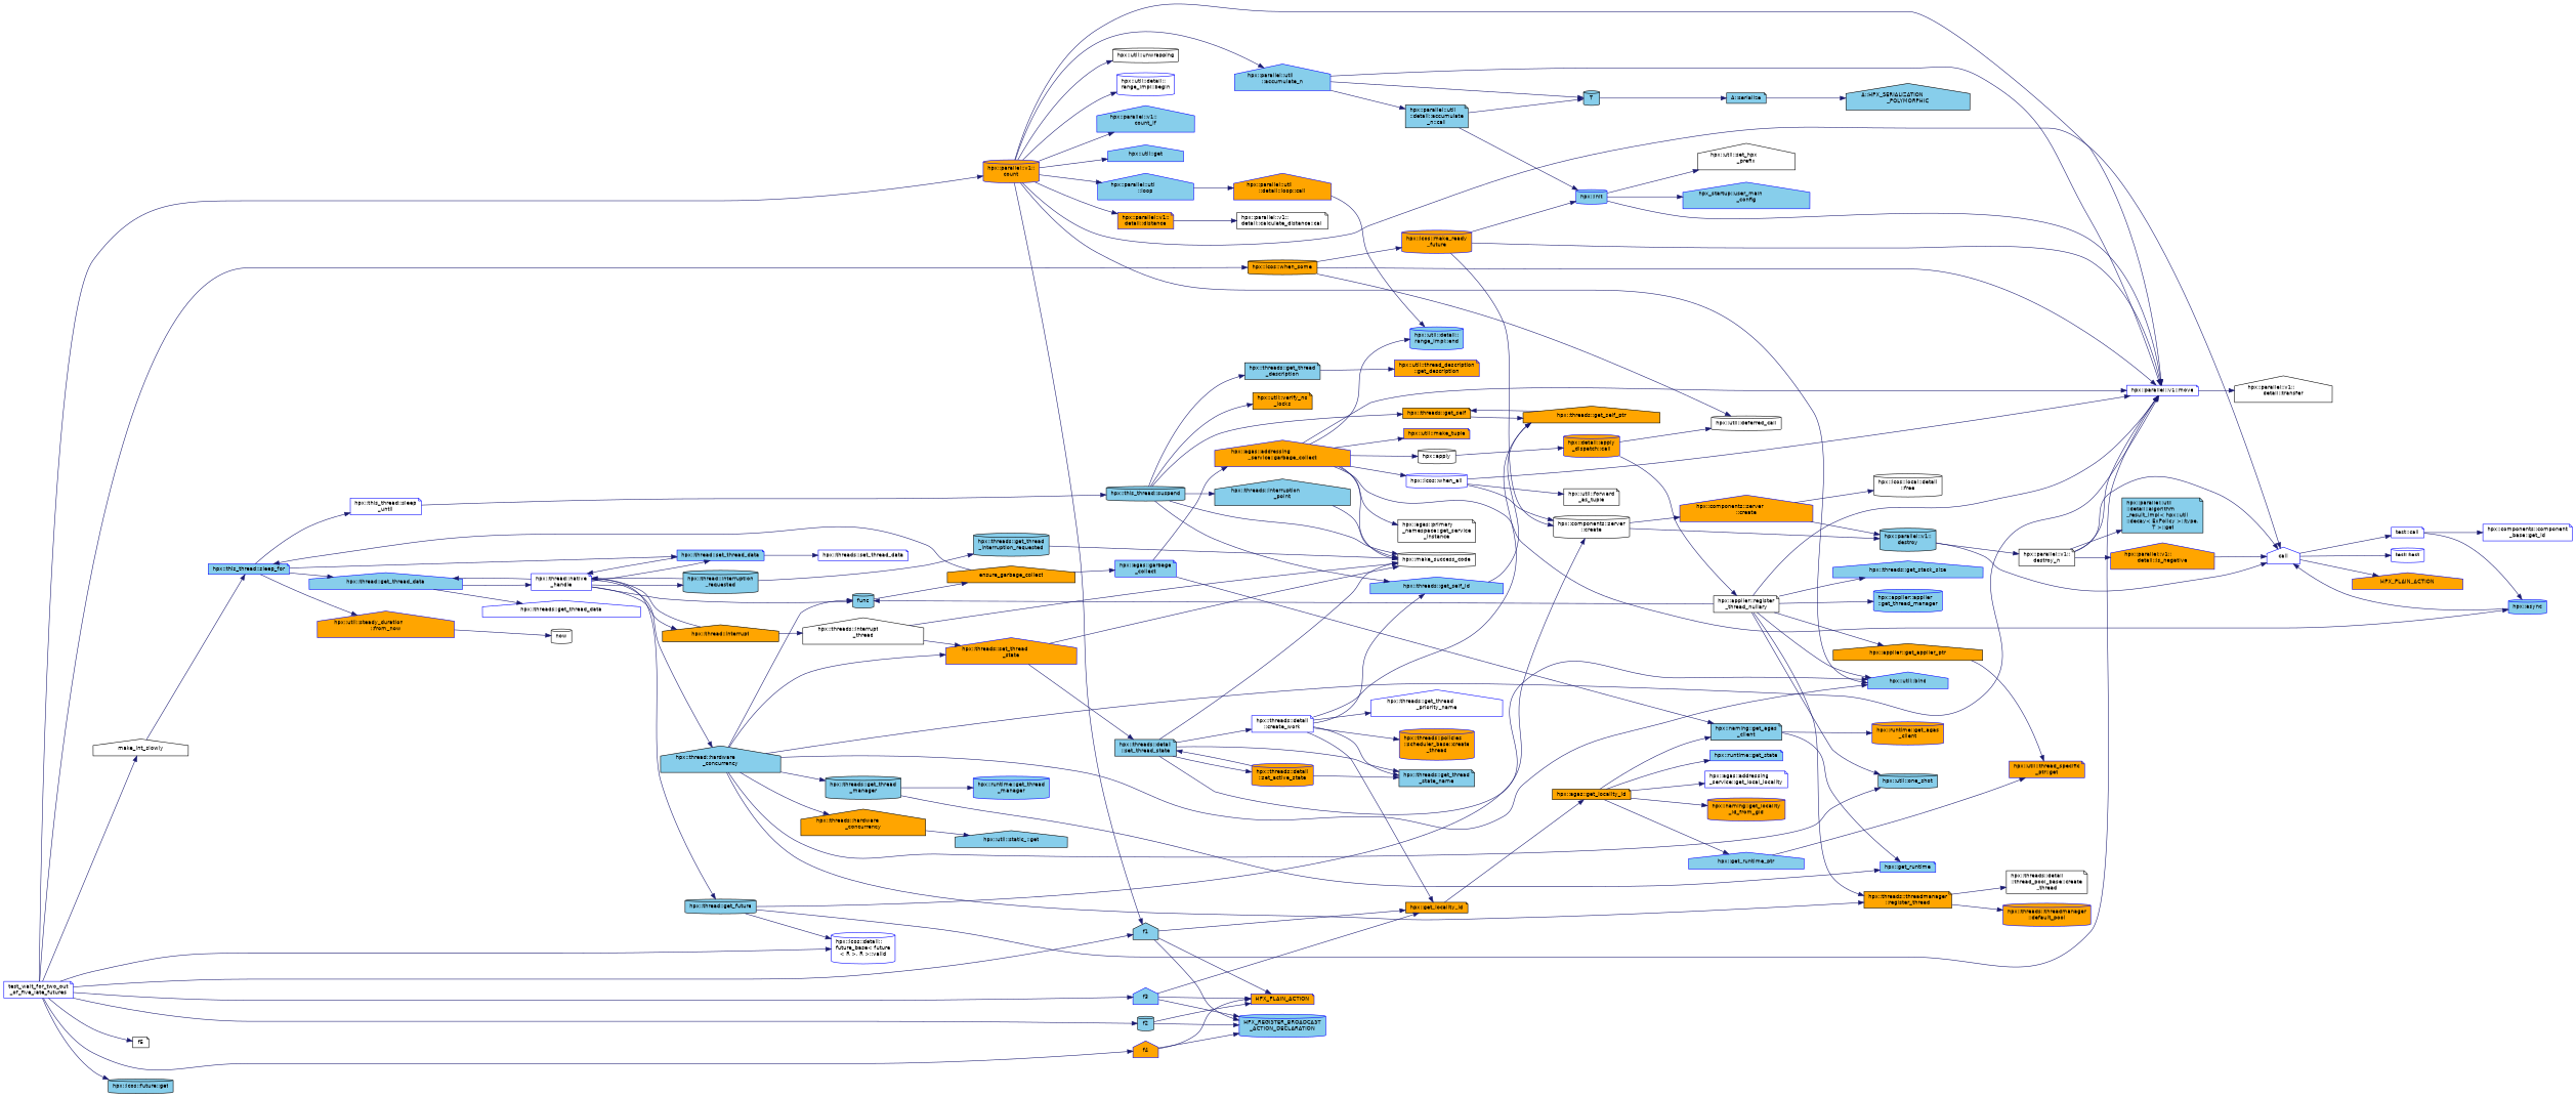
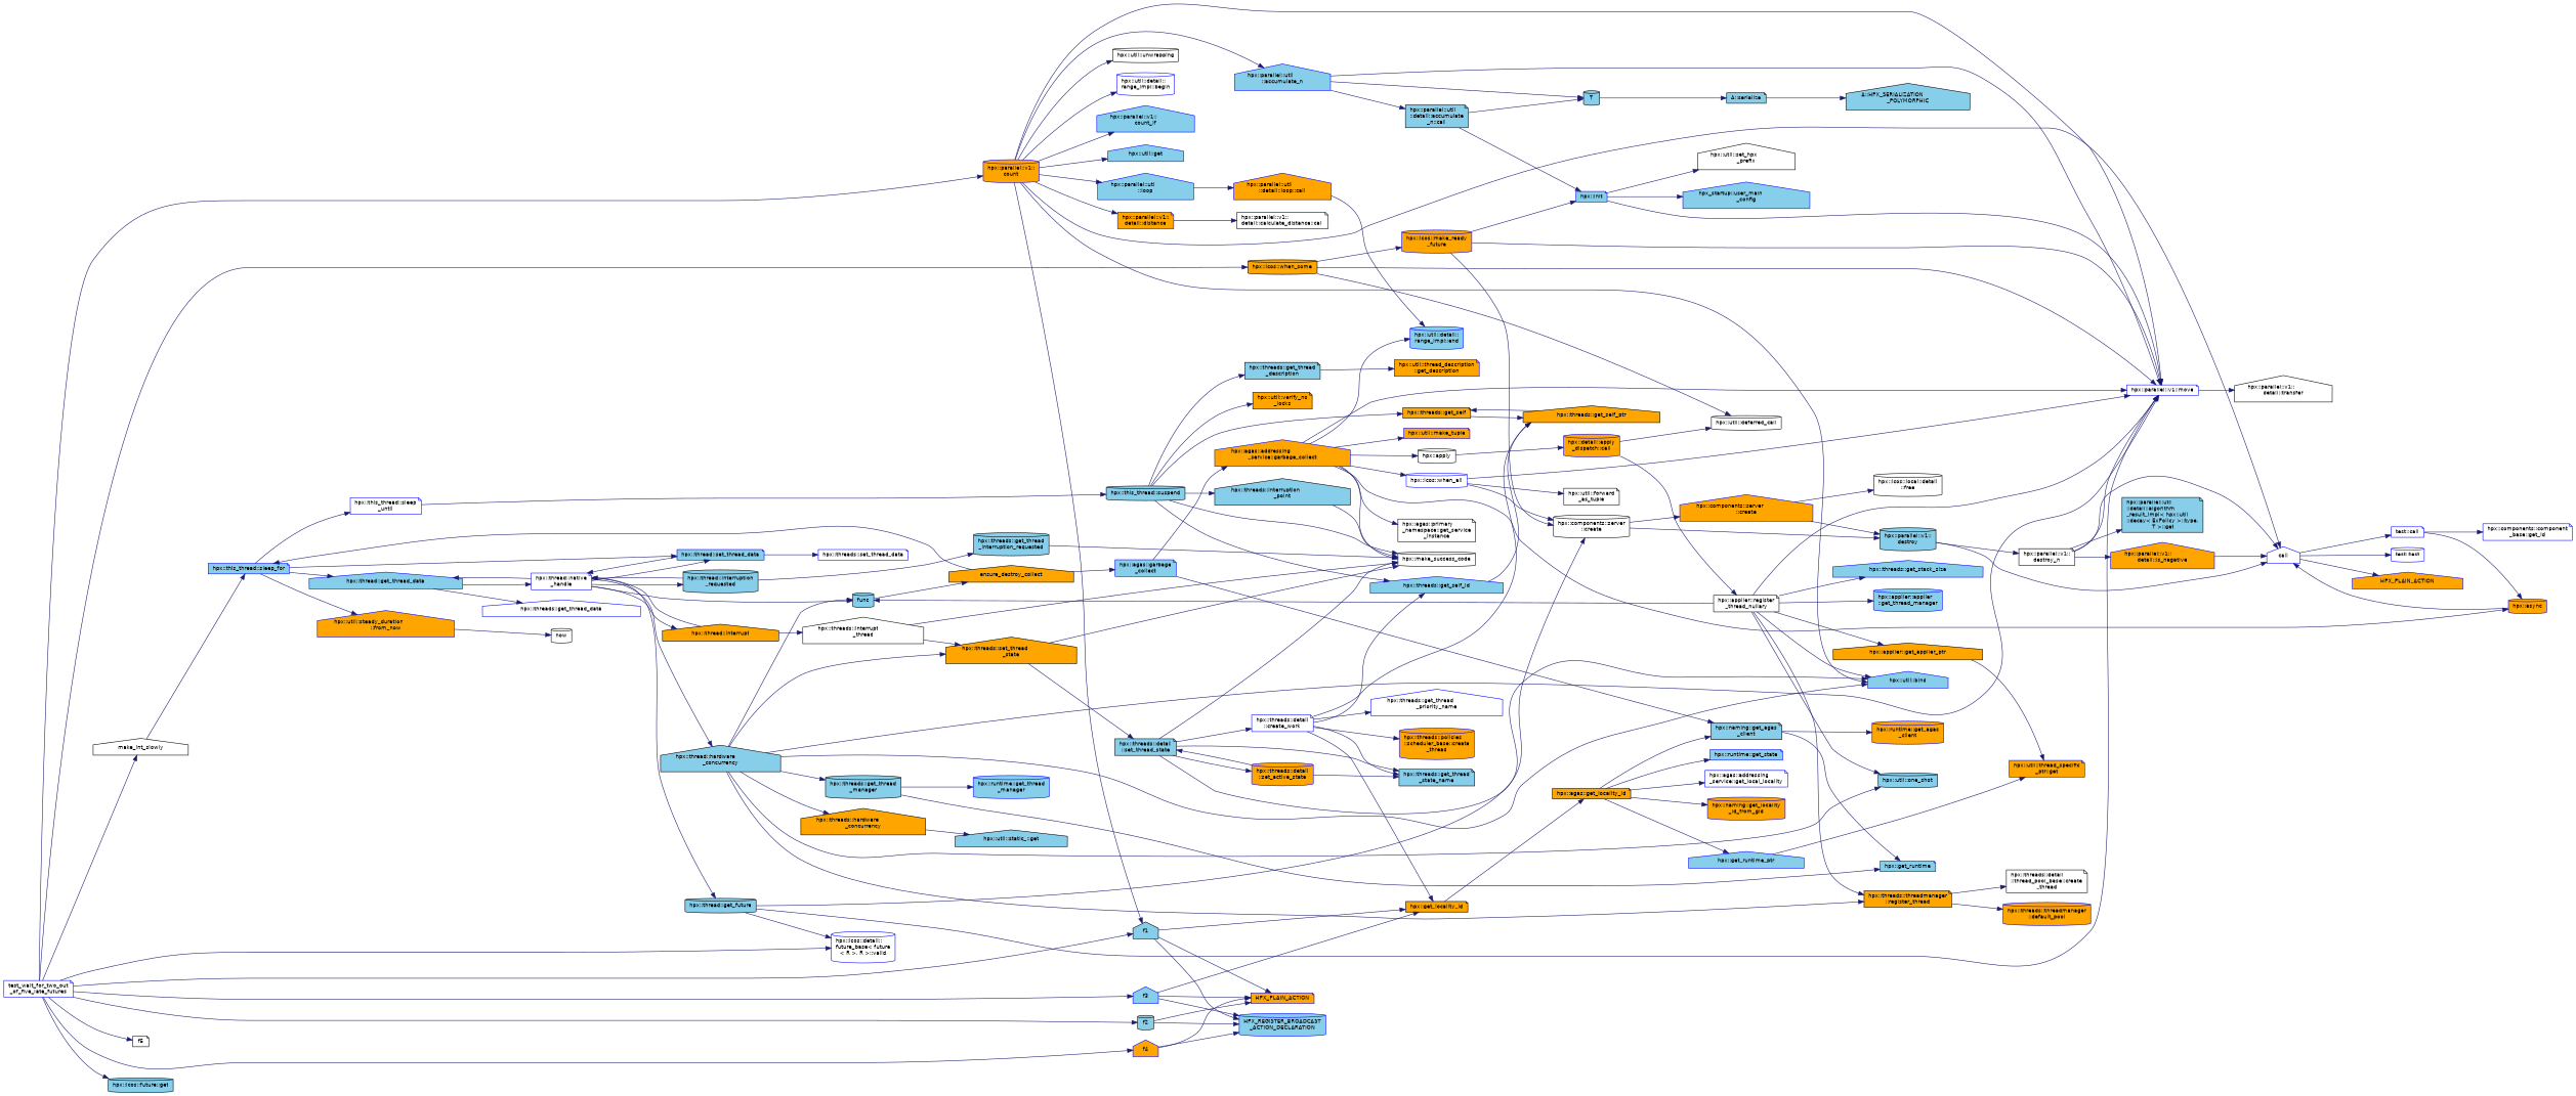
  digraph {
    rankdir=LR
    node [color=blue fillcolor=skyblue fontname=Helvetica fontsize=10 shape=note style=filled]
    edge [color=midnightblue fontname=Helvetica fontsize=10 labelfontname=Helvetica labelfontsize=10 style=solid]
    n1 [fillcolor=white fontcolor=black height=0.2 label="test_wait_for_two_out\l_of_five_late_futures" width=0.4]
    n2 [fillcolor=orange height=0.2 label="hpx::parallel::v1::\lcount" shape=cylinder width=0.4]
    n3 [color=black height=0.2 label=f1 shape=house width=0.4]
    n4 [color=black fillcolor=white height=0.2 label=make_int_slowly shape=house width=0.4]
    n5 [fillcolor=white height=0.2 label="hpx::lcos::detail::\lfuture_base\< future\l\< R \>, R \>::valid" shape=cylinder width=0.4]
    n6 [color=black height=0.2 label=f2 shape=cylinder width=0.4]
    n7 [height=0.2 label=f3 shape=house width=0.4]
    n8 [fillcolor=orange height=0.2 label=f4 shape=house width=0.4]
    n9 [color=black fillcolor=white height=0.2 label=f5 width=0.4]
    n10 [color=black fillcolor=orange height=0.2 label="hpx::lcos::when_some" shape=cylinder width=0.4]
    n11 [color=black height=0.2 label="hpx::lcos::future::get" shape=cylinder width=0.4]
    n12 [height=0.2 label="hpx::parallel::v1::\lcount_if" shape=house width=0.4]
    n13 [height=0.2 label="hpx::parallel::util\l::loop" shape=house width=0.4]
    n14 [height=0.2 label="hpx::util::bind" shape=house width=0.4]
    n15 [fillcolor=white height=0.2 label="hpx::parallel::v1::move" width=0.4]
    n16 [height=0.2 label="hpx::util::get" shape=house width=0.4]
    n17 [fillcolor=white height=0.2 label=call shape=house width=0.4]
    n18 [fillcolor=orange height=0.2 label="hpx::parallel::v1::\ldetail::distance" width=0.4]
    n19 [color=black fillcolor=white height=0.2 label="hpx::util::unwrapping" shape=cylinder width=0.4]
    n20 [height=0.2 label="hpx::parallel::util\l::accumulate_n" shape=house width=0.4]
    n21 [fillcolor=white height=0.2 label="hpx::util::detail::\lrange_impl::begin" shape=cylinder width=0.4]
    n22 [color=black fillcolor=orange height=0.2 label="hpx::get_locality_id" width=0.4]
    n23 [fillcolor=orange height=0.2 label=HPX_PLAIN_ACTION width=0.4]
    n24 [height=0.2 label="HPX_REGISTER_BROADCAST\l_ACTION_DECLARATION" shape=cylinder width=0.4]
    n25 [height=0.2 label="hpx::this_thread::sleep_for" width=0.4]
    n26 [color=black fillcolor=white height=0.2 label="hpx::util::deferred_call" shape=cylinder width=0.4]
    n27 [fillcolor=orange height=0.2 label="hpx::lcos::make_ready\l_future" shape=cylinder width=0.4]
    n28 [fillcolor=orange height=0.2 label="hpx::parallel::util\l::detail::loop::call" shape=house width=0.4]
    n29 [color=black fillcolor=white height=0.2 label="hpx::parallel::v1::\ldetail::transfer" shape=house width=0.4]
    n30 [fillcolor=white height=0.2 label="test::test" shape=cylinder width=0.4]
    n31 [fillcolor=orange height=0.2 label=HPX_PLAIN_ACTION shape=house width=0.4]
    n32 [fillcolor=white height=0.2 label="test::call" width=0.4]
    n33 [color=black fillcolor=white height=0.2 label="hpx::parallel::v1::\ldetail::calculate_distance::call" width=0.4]
    n34 [color=black height=0.2 label="hpx::parallel::util\l::detail::accumulate\l_n::call" width=0.4]
    n35 [color=black height=0.2 label=T shape=cylinder width=0.4]
    n36 [color=black fillcolor=orange height=0.2 label="hpx::agas::get_locality_id" width=0.4]
    n37 [height=0.2 label="hpx::get_runtime_ptr" shape=house width=0.4]
    n38 [height=0.2 label="hpx::runtime::get_state" width=0.4]
    n39 [color=black height=0.2 label="hpx::naming::get_agas\l_client" width=0.4]
    n40 [fillcolor=white height=0.2 label="hpx::agas::addressing\l_service::get_local_locality" width=0.4]
    n41 [fillcolor=orange height=0.2 label="hpx::naming::get_locality\l_id_from_gid" shape=cylinder width=0.4]
    n42 [fillcolor=orange height=0.2 label="hpx::util::thread_specific\l_ptr::get" width=0.4]
    n43 [height=0.2 label="hpx::get_runtime" width=0.4]
    n44 [fillcolor=orange height=0.2 label="hpx::runtime::get_agas\l_client" shape=cylinder width=0.4]
    n45 [height=0.2 label="hpx::util::detail::\lrange_impl::end" shape=cylinder width=0.4]
-   n46 [height=0.2 label="hpx::async" shape=cylinder width=0.4]
+   n46 [fillcolor=orange height=0.2 label="hpx::async" shape=cylinder width=0.4]
    n47 [fillcolor=white height=0.2 label="hpx::components::component\l_base::get_id" width=0.4]
-   n48 [height=0.2 label="hpx::init" shape=cylinder width=0.4]
+   n48 [height=0.2 label="hpx::init" width=0.4]
    n49 [color=black height=0.2 label="A::serialize" width=0.4]
    n50 [color=black fillcolor=white height=0.2 label="hpx::util::set_hpx\l_prefix" shape=house width=0.4]
    n51 [height=0.2 label="hpx_startup::user_main\l_config" shape=house width=0.4]
    n52 [color=black height=0.2 label="A::HPX_SERIALIZATION\l_POLYMORPHIC" shape=house width=0.4]
    n53 [fillcolor=white height=0.2 label="hpx::this_thread::sleep\l_until" width=0.4]
    n54 [fillcolor=orange height=0.2 label="hpx::util::steady_duration\l::from_now" shape=house width=0.4]
    n55 [height=0.2 label="hpx::thread::get_thread_data" shape=house width=0.4]
    n56 [height=0.2 label="hpx::thread::set_thread_data" width=0.4]
    n57 [color=black height=0.2 label="hpx::this_thread::suspend" shape=cylinder width=0.4]
    n58 [color=black fillcolor=white height=0.2 label=now shape=cylinder width=0.4]
    n59 [fillcolor=white height=0.2 label="hpx::threads::get_thread_data" shape=house width=0.4]
    n60 [fillcolor=white height=0.2 label="hpx::thread::native\l_handle" width=0.4]
    n61 [fillcolor=white height=0.2 label="hpx::threads::set_thread_data" width=0.4]
    n62 [color=black fillcolor=orange height=0.2 label="hpx::threads::get_self" width=0.4]
    n63 [height=0.2 label="hpx::threads::get_self_id" shape=house width=0.4]
    n64 [color=black height=0.2 label="hpx::threads::interruption\l_point" shape=house width=0.4]
    n65 [color=black fillcolor=white height=0.2 label="hpx::make_success_code" shape=cylinder width=0.4]
    n66 [color=black fillcolor=orange height=0.2 label="hpx::util::verify_no\l_locks" width=0.4]
    n67 [color=black height=0.2 label="hpx::threads::get_thread\l_description" width=0.4]
    n68 [color=black fillcolor=orange height=0.2 label="hpx::threads::get_self_ptr" shape=house width=0.4]
    n69 [fillcolor=orange height=0.2 label="hpx::util::thread_description\l::get_description" width=0.4]
    n70 [color=black height=0.2 label="hpx::thread::hardware\l_concurrency" shape=house width=0.4]
    n71 [color=black height=0.2 label=func shape=cylinder width=0.4]
    n72 [color=black fillcolor=orange height=0.2 label="hpx::thread::interrupt" shape=house width=0.4]
    n73 [color=black height=0.2 label="hpx::thread::interruption\l_requested" shape=cylinder width=0.4]
    n74 [color=black height=0.2 label="hpx::thread::get_future" shape=cylinder width=0.4]
    n75 [color=black fillcolor=orange height=0.2 label="hpx::threads::hardware\l_concurrency" shape=house width=0.4]
    n76 [color=black height=0.2 label="hpx::util::one_shot" shape=cylinder width=0.4]
    n77 [color=black fillcolor=orange height=0.2 label="hpx::threads::threadmanager\l::register_thread" width=0.4]
    n78 [color=black height=0.2 label="hpx::threads::get_thread\l_manager" shape=cylinder width=0.4]
-   n79 [fillcolor=orange height=0.2 label="hpx::threads::set_thread\l_state" shape=house width=0.4]
-   n80 [color=black fillcolor=orange height=0.2 label=ensure_garbage_collect shape=house width=0.4]
+   n79 [color=black fillcolor=orange height=0.2 label="hpx::threads::set_thread\l_state" shape=house width=0.4]
+   n80 [color=black fillcolor=orange height=0.2 label=ensure_destroy_collect shape=house width=0.4]
    n81 [color=black fillcolor=white height=0.2 label="hpx::threads::interrupt\l_thread" shape=house width=0.4]
    n82 [color=black height=0.2 label="hpx::threads::get_thread\l_interruption_requested" shape=cylinder width=0.4]
    n83 [color=black fillcolor=white height=0.2 label="hpx::components::server\l::create" shape=cylinder width=0.4]
    n84 [color=black height=0.2 label="hpx::util::static_::get" shape=house width=0.4]
    n85 [fillcolor=orange height=0.2 label="hpx::threads::threadmanager\l::default_pool" shape=cylinder width=0.4]
    n86 [color=black fillcolor=white height=0.2 label="hpx::threads::detail\l::thread_pool_base::create\l_thread" width=0.4]
    n87 [height=0.2 label="hpx::runtime::get_thread\l_manager" shape=cylinder width=0.4]
    n88 [color=black height=0.2 label="hpx::threads::detail\l::set_thread_state" width=0.4]
    n89 [height=0.2 label="hpx::agas::garbage\l_collect" width=0.4]
    n90 [fillcolor=orange height=0.2 label="hpx::agas::addressing\l_service::garbage_collect" shape=house width=0.4]
    n91 [color=black fillcolor=white height=0.2 label="hpx::agas::primary\l_namespace::get_service\l_instance" width=0.4]
    n92 [fillcolor=orange height=0.2 label="hpx::util::make_tuple" width=0.4]
    n93 [color=black fillcolor=white height=0.2 label="hpx::apply" shape=cylinder width=0.4]
    n94 [fillcolor=white height=0.2 label="hpx::lcos::when_all" shape=cylinder width=0.4]
    n95 [fillcolor=orange height=0.2 label="hpx::detail::apply\l_dispatch::call" shape=cylinder width=0.4]
    n96 [color=black fillcolor=white height=0.2 label="hpx::util::forward\l_as_tuple" width=0.4]
    n97 [color=black fillcolor=white height=0.2 label="hpx::applier::register\l_thread_nullary" width=0.4]
    n98 [color=black fillcolor=orange height=0.2 label="hpx::applier::get_applier_ptr" shape=house width=0.4]
    n99 [height=0.2 label="hpx::threads::get_stack_size" shape=house width=0.4]
    n100 [height=0.2 label="hpx::applier::applier\l::get_thread_manager" shape=cylinder width=0.4]
    n101 [fillcolor=orange height=0.2 label="hpx::components::server\l::create" shape=house width=0.4]
    n102 [color=black height=0.2 label="hpx::parallel::v1::\ldestroy" shape=cylinder width=0.4]
    n103 [color=black fillcolor=white height=0.2 label="hpx::lcos::local::detail\l::free" shape=cylinder width=0.4]
    n104 [color=black fillcolor=white height=0.2 label="hpx::parallel::v1::\ldestroy_n" width=0.4]
    n105 [fillcolor=orange height=0.2 label="hpx::parallel::v1::\ldetail::is_negative" shape=house width=0.4]
    n106 [color=black height=0.2 label="hpx::parallel::util\l::detail::algorithm\l_result_impl\< hpx::util\l::decay\< ExPolicy \>::type,\l T \>::get" width=0.4]
    n107 [color=black height=0.2 label="hpx::threads::get_thread\l_state_name" width=0.4]
    n108 [fillcolor=orange height=0.2 label="hpx::threads::detail\l::set_active_state" shape=cylinder width=0.4]
    n109 [fillcolor=white height=0.2 label="hpx::threads::detail\l::create_work" width=0.4]
    n110 [fillcolor=white height=0.2 label="hpx::threads::get_thread\l_priority_name" shape=house width=0.4]
    n111 [fillcolor=orange height=0.2 label="hpx::threads::policies\l::scheduler_base::create\l_thread" shape=cylinder width=0.4]
    n1 -> n2
    n1 -> n3
    n1 -> n4
    n1 -> n5
    n1 -> n6
    n1 -> n7
    n1 -> n8
    n1 -> n9
    n1 -> n10
    n1 -> n11
    n2 -> n3
    n2 -> n12
    n2 -> n13
    n2 -> n14
    n2 -> n15
    n2 -> n16
    n2 -> n17
    n2 -> n18
    n2 -> n19
    n2 -> n20
    n2 -> n21
    n3 -> n22
    n3 -> n23
    n3 -> n24
    n4 -> n25
    n6 -> n23
    n6 -> n24
    n7 -> n22
    n7 -> n23
    n7 -> n24
    n8 -> n23
    n8 -> n24
    n10 -> n15
    n10 -> n26
    n10 -> n27
    n13 -> n28
    n15 -> n29
    n17 -> n30
    n17 -> n31
    n17 -> n32
    n18 -> n33
    n20 -> n15
    n20 -> n34
    n20 -> n35
    n22 -> n36
    n25 -> n53
    n25 -> n54
    n25 -> n55
    n25 -> n56
    n27 -> n15
    n27 -> n48
    n27 -> n83
    n28 -> n45
    n32 -> n46
    n32 -> n47
    n34 -> n35
    n34 -> n48
    n35 -> n49
    n36 -> n37
    n36 -> n38
    n36 -> n39
    n36 -> n40
    n36 -> n41
    n37 -> n42
    n39 -> n43
    n39 -> n44
    n46 -> n17
    n48 -> n15
    n48 -> n50
    n48 -> n51
    n49 -> n52
    n53 -> n57
    n54 -> n58
    n55 -> n59
    n55 -> n60
    n56 -> n60
    n56 -> n61
    n57 -> n62
    n57 -> n63
    n57 -> n64
    n57 -> n65
    n57 -> n66
    n57 -> n67
    n60 -> n55
    n60 -> n56
    n60 -> n70
    n60 -> n71
    n60 -> n72
    n60 -> n73
    n60 -> n74
    n62 -> n68
    n63 -> n68
    n64 -> n65
    n67 -> n69
    n68 -> n62
    n70 -> n14
    n70 -> n15
    n70 -> n71
    n70 -> n75
    n70 -> n76
    n70 -> n77
    n70 -> n78
    n70 -> n79
    n71 -> n80
    n72 -> n60
    n72 -> n81
    n73 -> n60
    n73 -> n82
    n74 -> n5
    n74 -> n15
    n74 -> n83
    n75 -> n84
    n77 -> n85
    n77 -> n86
    n78 -> n43
    n78 -> n87
    n79 -> n65
    n79 -> n88
    n80 -> n25
    n80 -> n89
    n81 -> n65
    n81 -> n79
    n82 -> n65
    n83 -> n101
    n83 -> n102
    n88 -> n14
    n88 -> n65
    n88 -> n107
    n88 -> n108
    n88 -> n109
    n89 -> n39
    n89 -> n90
    n90 -> n15
    n90 -> n45
    n90 -> n46
    n90 -> n65
    n90 -> n91
    n90 -> n92
    n90 -> n93
    n90 -> n94
    n93 -> n95
    n94 -> n15
    n94 -> n83
    n94 -> n96
    n95 -> n26
    n95 -> n97
    n97 -> n14
    n97 -> n15
    n97 -> n71
    n97 -> n76
    n97 -> n77
    n97 -> n98
    n97 -> n99
    n97 -> n100
    n98 -> n42
    n101 -> n102
    n101 -> n103
    n102 -> n17
    n102 -> n104
    n104 -> n15
    n104 -> n17
    n104 -> n105
    n104 -> n106
    n105 -> n17
    n108 -> n88
    n108 -> n107
    n109 -> n22
    n109 -> n63
    n109 -> n68
    n109 -> n107
    n109 -> n110
    n109 -> n111
  }
